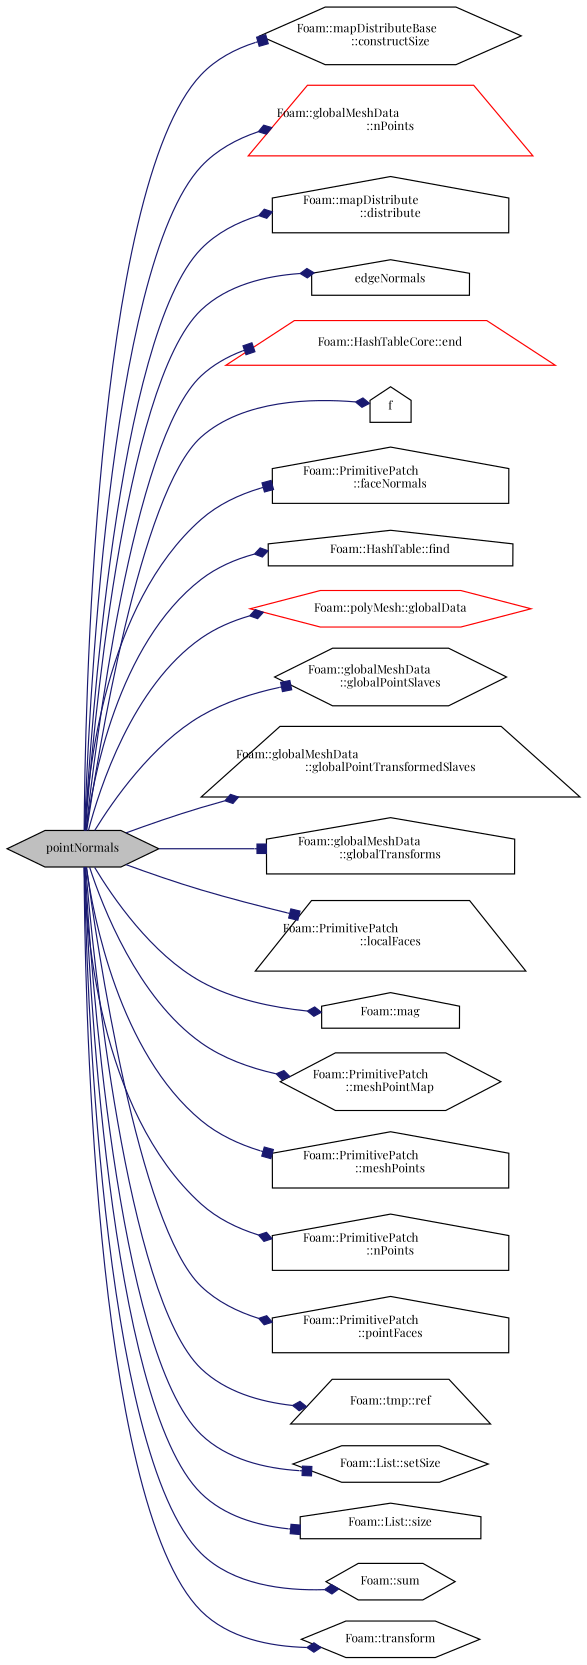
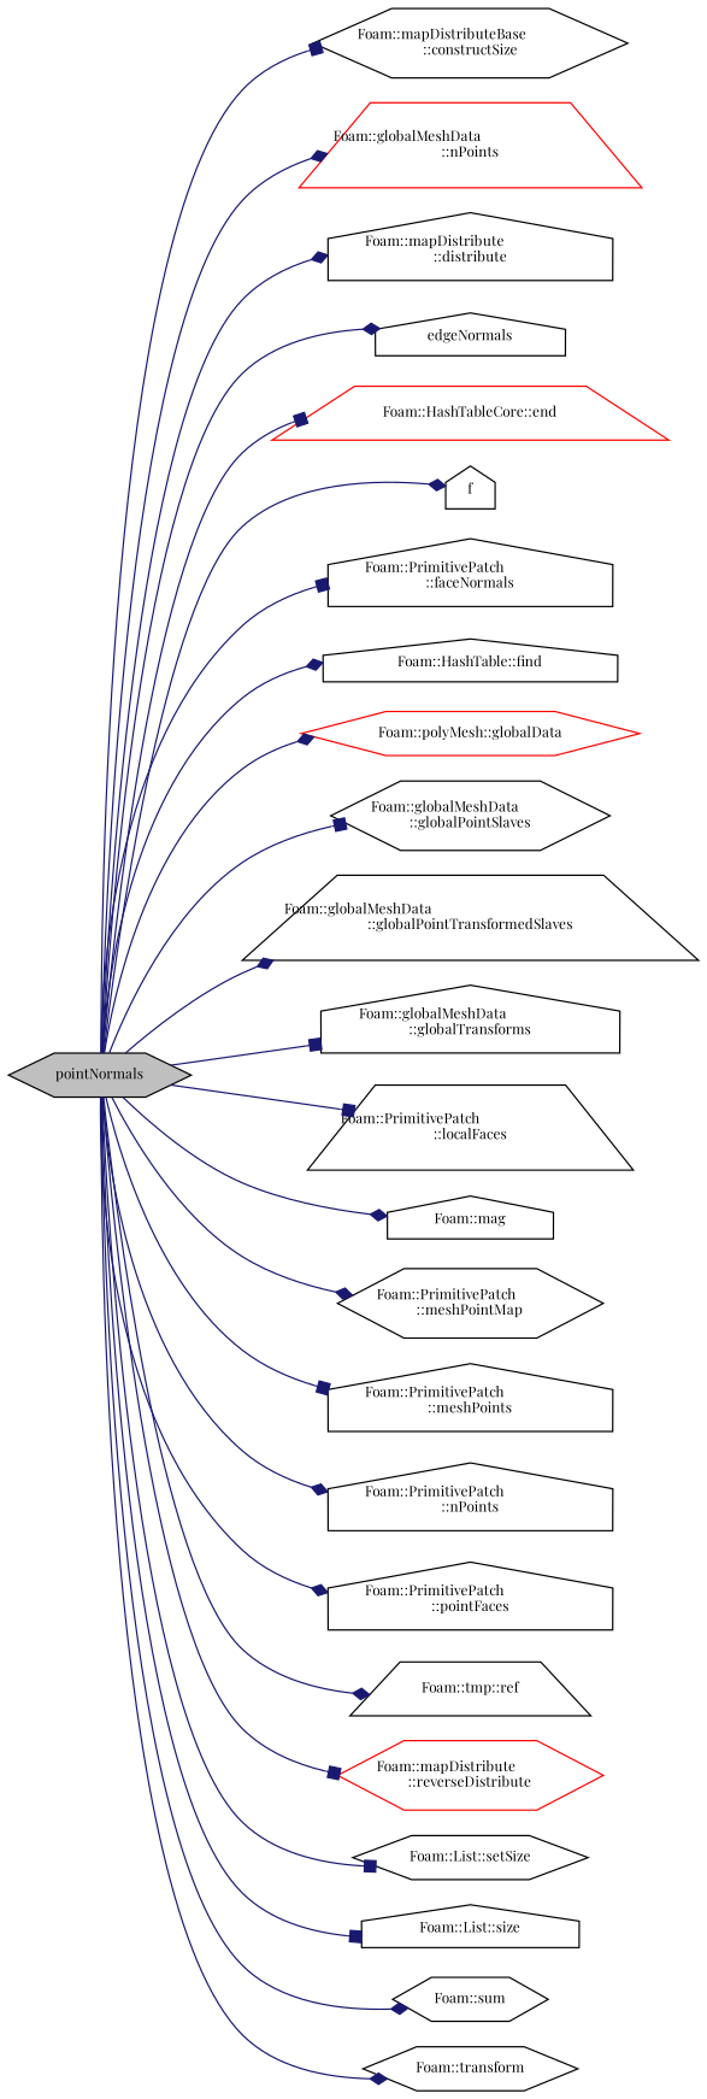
  digraph {
    fontname="Playfair Display"
    rankdir=LR
    node [color=black fontname="Playfair Display" fontsize=10 shape=house]
    edge [arrowhead=diamond color=midnightblue fontname="Playfair Display" fontsize=10 labelfontname=Helvetica labelfontsize=10 style=solid]
    n1 [fillcolor=grey75 fontcolor=black height=0.2 label=pointNormals shape=hexagon style=filled width=0.4]
    n2 [height=0.2 label="Foam::mapDistributeBase\l::constructSize" shape=hexagon width=0.4]
    n3 [color=red height=0.2 label="Foam::globalMeshData\l::nPoints" shape=trapezium width=0.4]
    n4 [height=0.2 label="Foam::mapDistribute\l::distribute" width=0.4]
    n5 [height=0.2 label=edgeNormals width=0.4]
    n6 [color=red height=0.2 label="Foam::HashTableCore::end" shape=trapezium width=0.4]
    n7 [height=0.2 label=f width=0.4]
    n8 [height=0.2 label="Foam::PrimitivePatch\l::faceNormals" width=0.4]
    n9 [height=0.2 label="Foam::HashTable::find" width=0.4]
    n10 [color=red height=0.2 label="Foam::polyMesh::globalData" shape=hexagon width=0.4]
    n11 [height=0.2 label="Foam::globalMeshData\l::globalPointSlaves" shape=hexagon width=0.4]
    n12 [height=0.2 label="Foam::globalMeshData\l::globalPointTransformedSlaves" shape=trapezium width=0.4]
    n13 [height=0.2 label="Foam::globalMeshData\l::globalTransforms" width=0.4]
    n14 [height=0.2 label="Foam::PrimitivePatch\l::localFaces" shape=trapezium width=0.4]
    n15 [height=0.2 label="Foam::mag" width=0.4]
    n16 [height=0.2 label="Foam::PrimitivePatch\l::meshPointMap" shape=hexagon width=0.4]
    n17 [height=0.2 label="Foam::PrimitivePatch\l::meshPoints" width=0.4]
    n18 [height=0.2 label="Foam::PrimitivePatch\l::nPoints" width=0.4]
    n19 [height=0.2 label="Foam::PrimitivePatch\l::pointFaces" width=0.4]
    n20 [height=0.2 label="Foam::tmp::ref" shape=trapezium width=0.4]
+   n21 [color=red height=0.2 label="Foam::mapDistribute\l::reverseDistribute" shape=hexagon width=0.4]
    n22 [height=0.2 label="Foam::List::setSize" shape=hexagon width=0.4]
    n23 [height=0.2 label="Foam::List::size" width=0.4]
    n24 [height=0.2 label="Foam::sum" shape=hexagon width=0.4]
    n25 [height=0.2 label="Foam::transform" shape=hexagon width=0.4]
    n1 -> n2 [arrowhead=box]
    n1 -> n3
    n1 -> n4
    n1 -> n5
    n1 -> n6 [arrowhead=box]
    n1 -> n7
    n1 -> n8 [arrowhead=box]
    n1 -> n9
    n1 -> n10
    n1 -> n11 [arrowhead=box]
    n1 -> n12
    n1 -> n13 [arrowhead=box]
    n1 -> n14 [arrowhead=box]
    n1 -> n15
    n1 -> n16
    n1 -> n17 [arrowhead=box]
    n1 -> n18
    n1 -> n19
    n1 -> n20
+   n1 -> n21 [arrowhead=box]
    n1 -> n22 [arrowhead=box]
    n1 -> n23 [arrowhead=box]
    n1 -> n24
    n1 -> n25
  }
